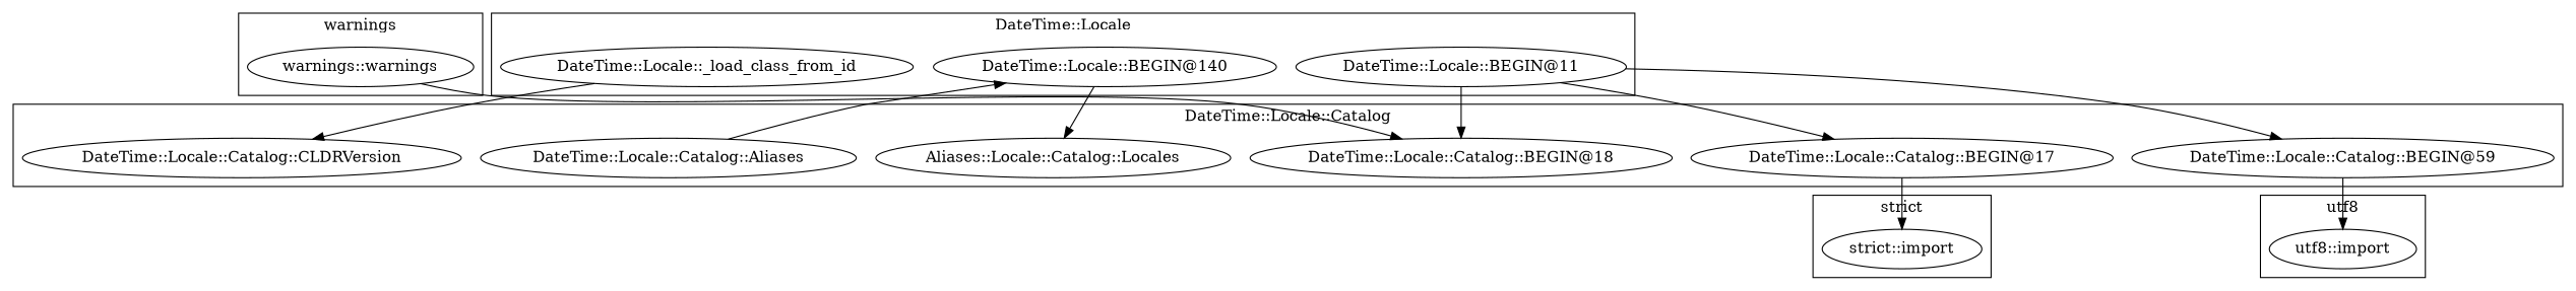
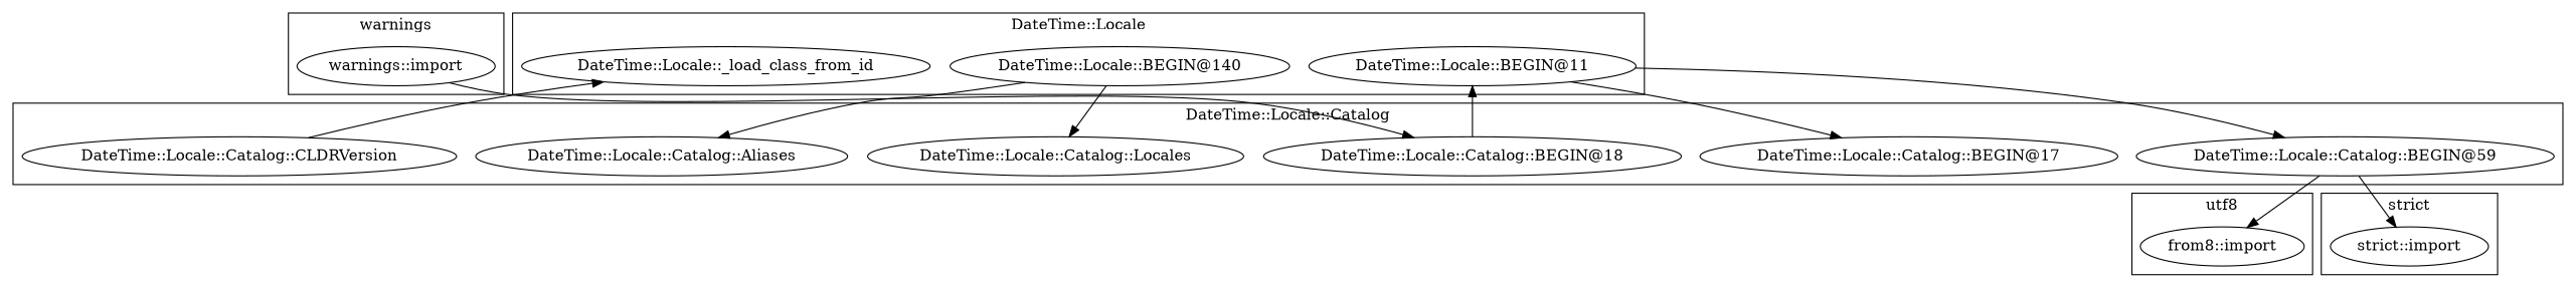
  digraph {
-   "warnings::import" [label="warnings::warnings"]
-   "utf8::import"
+   "warnings::import"
+   "utf8::import" [label="from8::import"]
    "DateTime::Locale::Catalog::BEGIN@18"
    "DateTime::Locale::Catalog::BEGIN@17"
-   "DateTime::Locale::Catalog::Locales" [label="Aliases::Locale::Catalog::Locales"]
+   "DateTime::Locale::Catalog::Locales"
    "DateTime::Locale::Catalog::Aliases"
    "DateTime::Locale::Catalog::CLDRVersion"
    n8 [label="DateTime::Locale::Catalog::BEGIN@59"]
    "strict::import"
    "DateTime::Locale::_load_class_from_id"
    "DateTime::Locale::BEGIN@11"
    "DateTime::Locale::BEGIN@140"
    subgraph cluster_1 {
      label=warnings
      "warnings::import"
    }
    subgraph cluster_2 {
      label=utf8
      "utf8::import"
    }
    subgraph cluster_3 {
      label="DateTime::Locale::Catalog"
      "DateTime::Locale::Catalog::BEGIN@18"
      "DateTime::Locale::Catalog::BEGIN@17"
      "DateTime::Locale::Catalog::Locales"
      "DateTime::Locale::Catalog::Aliases"
      "DateTime::Locale::Catalog::CLDRVersion"
      n8
    }
    subgraph cluster_4 {
      label="strict"
      "strict::import"
    }
    subgraph cluster_5 {
      label="DateTime::Locale"
      "DateTime::Locale::_load_class_from_id"
      "DateTime::Locale::BEGIN@11"
      "DateTime::Locale::BEGIN@140"
    }
    "warnings::import" -> "DateTime::Locale::Catalog::BEGIN@18"
-   "DateTime::Locale::Catalog::BEGIN@17" -> "strict::import"
+   n8 -> "strict::import"
    n8 -> "utf8::import"
-   "DateTime::Locale::_load_class_from_id" -> "DateTime::Locale::Catalog::CLDRVersion"
-   "DateTime::Locale::BEGIN@11" -> "DateTime::Locale::Catalog::BEGIN@18"
+   "DateTime::Locale::Catalog::CLDRVersion" -> "DateTime::Locale::_load_class_from_id"
+   "DateTime::Locale::Catalog::BEGIN@18" -> "DateTime::Locale::BEGIN@11"
    "DateTime::Locale::BEGIN@11" -> "DateTime::Locale::Catalog::BEGIN@17"
    "DateTime::Locale::BEGIN@11" -> n8
    "DateTime::Locale::BEGIN@140" -> "DateTime::Locale::Catalog::Locales"
-   "DateTime::Locale::Catalog::Aliases" -> "DateTime::Locale::BEGIN@140"
+   "DateTime::Locale::BEGIN@140" -> "DateTime::Locale::Catalog::Aliases"
  }
